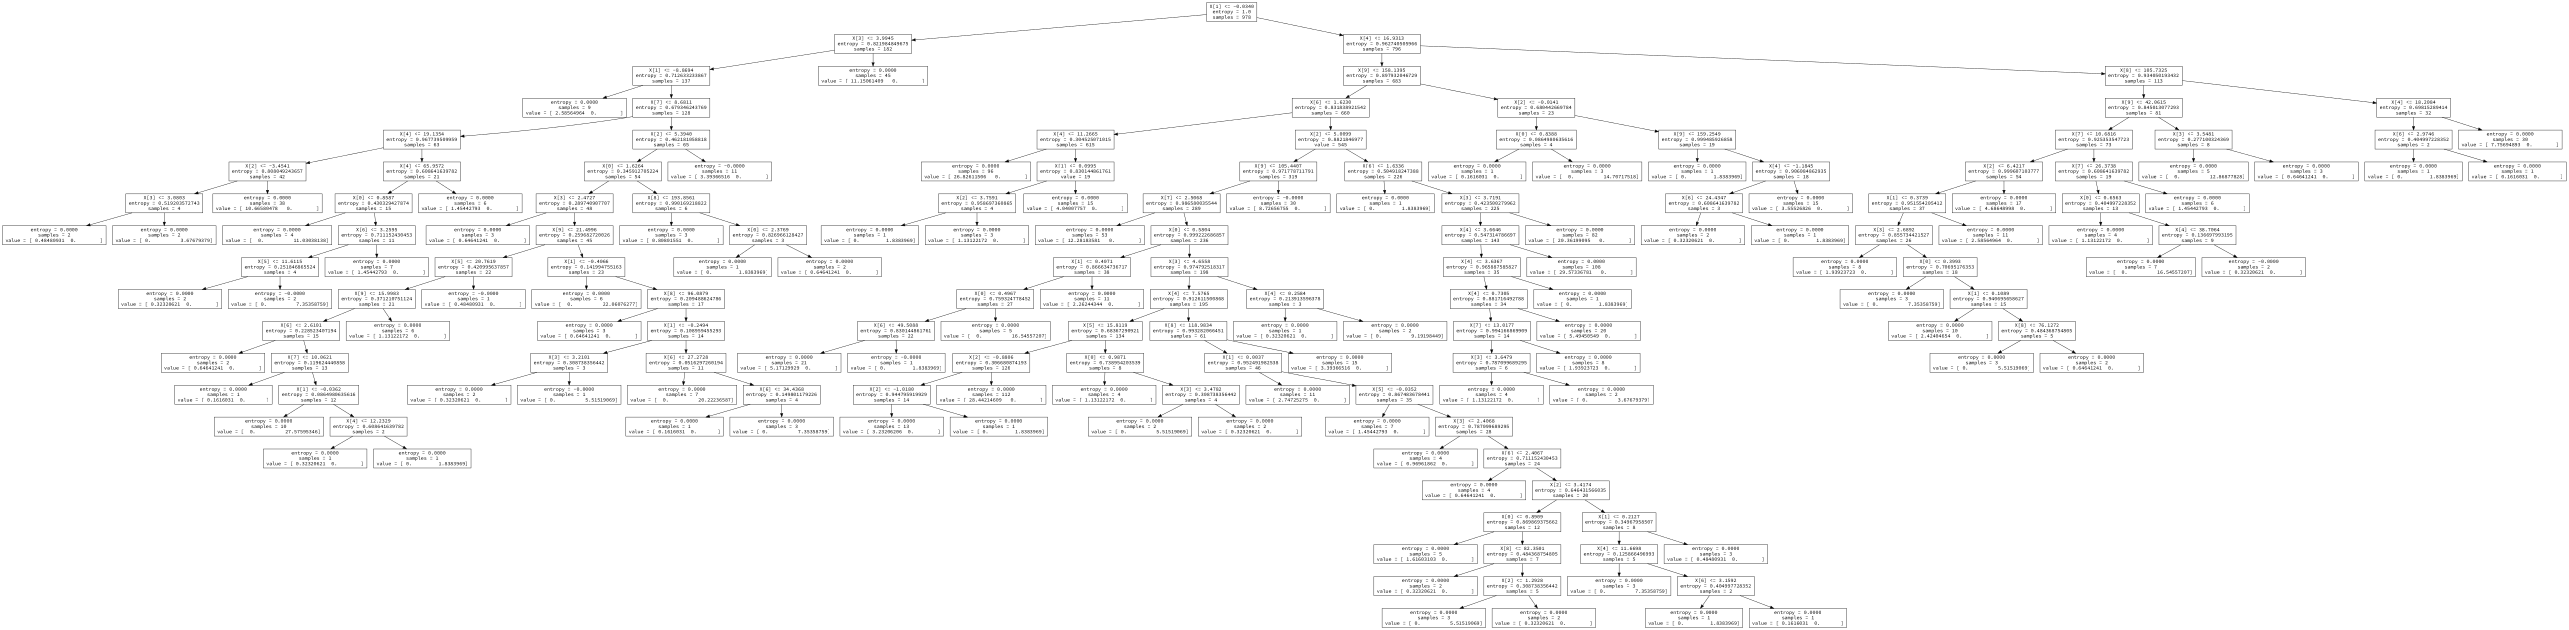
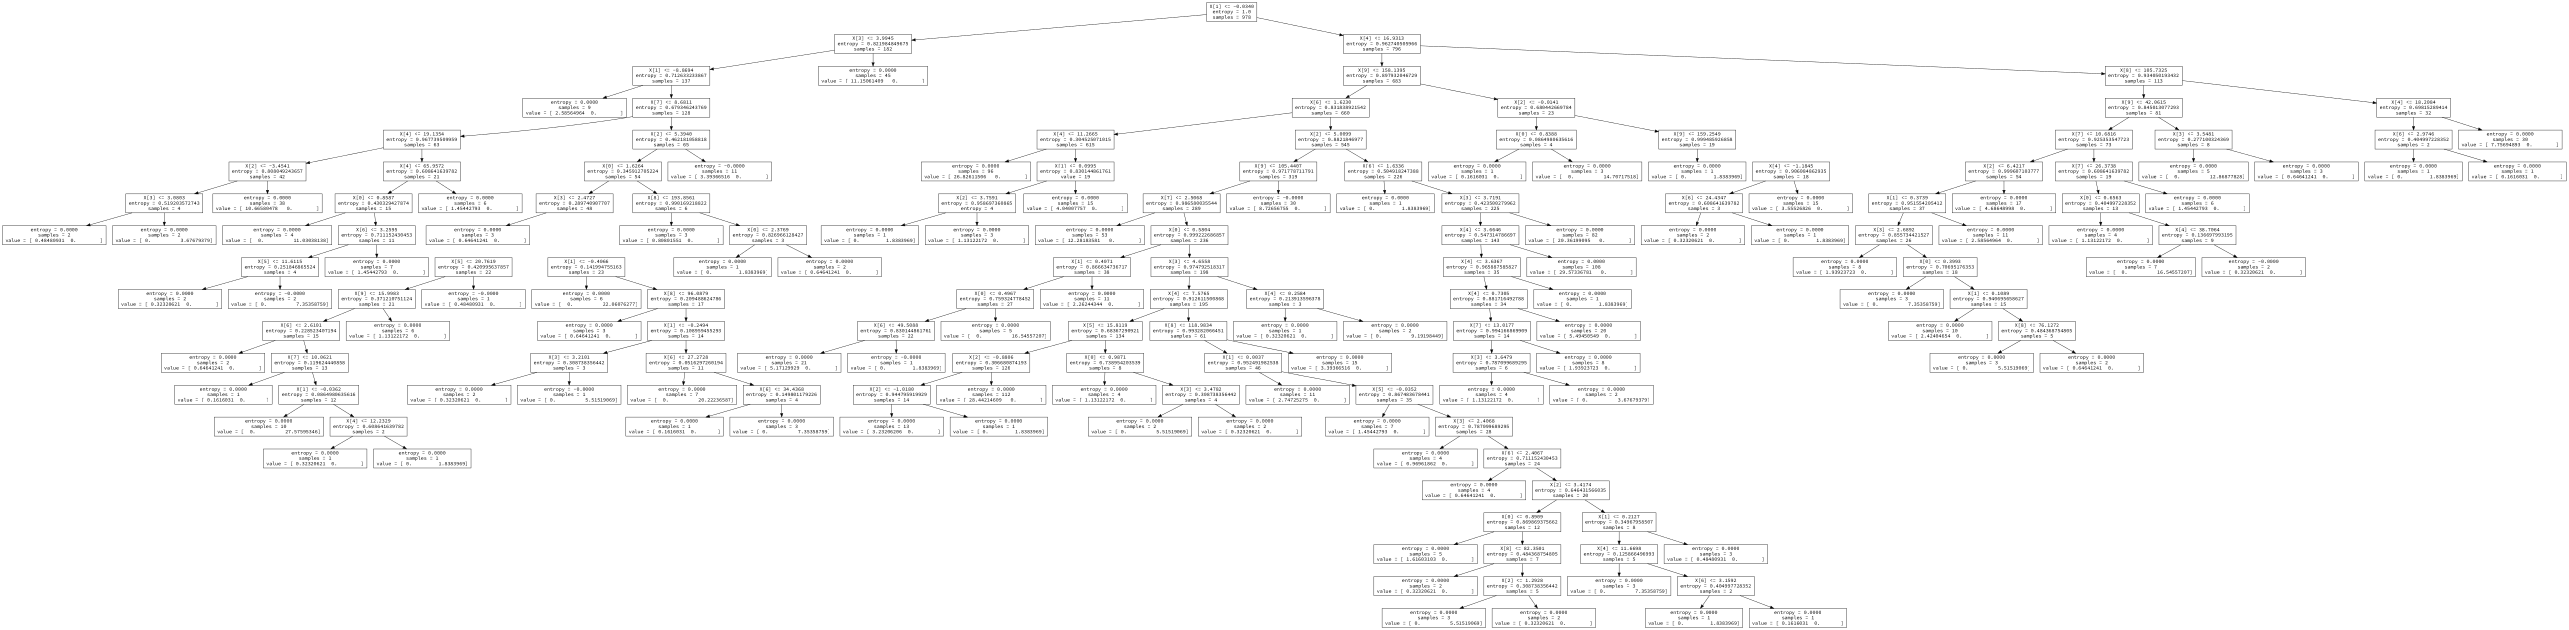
  digraph {
    fontname="Source Code Pro"
    node [fontname="Source Code Pro" shape=box]
    edge [fontname="Source Code Pro"]
    n1 [label="X[1] <= -0.0340\nentropy = 1.0\nsamples = 978"]
    n2 [label="X[3] <= 3.9945\nentropy = 0.821984849675\nsamples = 182"]
    n3 [label="X[4] <= 16.9313\nentropy = 0.962740505966\nsamples = 796"]
    n4 [label="X[1] <= -8.8694\nentropy = 0.712633233867\nsamples = 137"]
    n5 [label="entropy = 0.0000\nsamples = 45\nvalue = [ 11.15061409   0.        ]"]
    n6 [label="X[9] <= 158.1395\nentropy = 0.897932046729\nsamples = 683"]
    n7 [label="X[8] <= 105.7325\nentropy = 0.934050193432\nsamples = 113"]
    n8 [label="entropy = 0.0000\nsamples = 9\nvalue = [ 2.58564964  0.        ]"]
    n9 [label="X[7] <= 8.6811\nentropy = 0.679346243769\nsamples = 128"]
    n10 [label="X[4] <= 19.1354\nentropy = 0.967739509959\nsamples = 63"]
    n11 [label="X[2] <= 5.3940\nentropy = 0.462181058818\nsamples = 65"]
    n12 [label="X[2] <= -3.4541\nentropy = 0.808049243657\nsamples = 42"]
    n13 [label="X[4] <= 65.9572\nentropy = 0.608641639782\nsamples = 21"]
    n14 [label="X[0] <= 1.6264\nentropy = 0.345912705224\nsamples = 54"]
    n15 [label="entropy = -0.0000\nsamples = 11\nvalue = [ 3.39366516  0.        ]"]
    n16 [label="X[3] <= 3.0803\nentropy = 0.519203572743\nsamples = 4"]
    n17 [label="entropy = 0.0000\nsamples = 38\nvalue = [ 10.66580478   0.        ]"]
    n18 [label="X[0] <= 0.8587\nentropy = 0.430329427874\nsamples = 15"]
    n19 [label="entropy = 0.0000\nsamples = 6\nvalue = [ 1.45442793  0.        ]"]
    n20 [label="entropy = 0.0000\nsamples = 2\nvalue = [ 0.48480931  0.        ]"]
    n21 [label="entropy = 0.0000\nsamples = 2\nvalue = [ 0.          3.67679379]"]
    n22 [label="entropy = 0.0000\nsamples = 4\nvalue = [  0.          11.03038138]"]
    n23 [label="X[6] <= 3.2595\nentropy = 0.711152430453\nsamples = 11"]
    n24 [label="X[5] <= 11.6115\nentropy = 0.251846865524\nsamples = 4"]
    n25 [label="entropy = 0.0000\nsamples = 7\nvalue = [ 1.45442793  0.        ]"]
    n26 [label="entropy = 0.0000\nsamples = 2\nvalue = [ 0.32320621  0.        ]"]
    n27 [label="entropy = -0.0000\nsamples = 2\nvalue = [ 0.          7.35358759]"]
    n28 [label="X[3] <= 2.4727\nentropy = 0.289740907707\nsamples = 48"]
    n29 [label="X[8] <= 193.8561\nentropy = 0.990169218822\nsamples = 6"]
    n30 [label="entropy = 0.0000\nsamples = 3\nvalue = [ 0.64641241  0.        ]"]
-   n31 [label="X[9] <= 21.4996\nentropy = 0.259682720026\nsamples = 45"]
    n32 [label="entropy = 0.0000\nsamples = 3\nvalue = [ 0.80801551  0.        ]"]
    n33 [label="X[0] <= 2.3769\nentropy = 0.826966128427\nsamples = 3"]
    n34 [label="X[5] <= 20.7619\nentropy = 0.420995637857\nsamples = 22"]
    n35 [label="X[1] <= -0.4066\nentropy = 0.141994755163\nsamples = 23"]
    n36 [label="X[9] <= 15.9983\nentropy = 0.371210751124\nsamples = 21"]
    n37 [label="entropy = -0.0000\nsamples = 1\nvalue = [ 0.48480931  0.        ]"]
    n38 [label="entropy = 0.0000\nsamples = 6\nvalue = [  0.          22.06076277]"]
    n39 [label="X[8] <= 96.0879\nentropy = 0.209488624786\nsamples = 17"]
    n40 [label="X[6] <= 2.6101\nentropy = 0.228523407194\nsamples = 15"]
    n41 [label="entropy = 0.0000\nsamples = 6\nvalue = [ 1.13122172  0.        ]"]
    n42 [label="entropy = 0.0000\nsamples = 2\nvalue = [ 0.64641241  0.        ]"]
    n43 [label="X[7] <= 10.0621\nentropy = 0.119624440858\nsamples = 13"]
    n44 [label="entropy = 0.0000\nsamples = 1\nvalue = [ 0.1616031  0.       ]"]
    n45 [label="X[1] <= -0.0362\nentropy = 0.0864980635616\nsamples = 12"]
    n46 [label="entropy = 0.0000\nsamples = 10\nvalue = [  0.          27.57595346]"]
    n47 [label="X[4] <= 12.2329\nentropy = 0.608641639782\nsamples = 2"]
    n48 [label="entropy = 0.0000\nsamples = 1\nvalue = [ 0.32320621  0.        ]"]
    n49 [label="entropy = 0.0000\nsamples = 1\nvalue = [ 0.         1.8383969]"]
    n50 [label="entropy = 0.0000\nsamples = 3\nvalue = [ 0.64641241  0.        ]"]
    n51 [label="X[1] <= -0.2494\nentropy = 0.108959455293\nsamples = 14"]
    n52 [label="X[3] <= 3.2101\nentropy = 0.308738356442\nsamples = 3"]
    n53 [label="X[6] <= 27.2728\nentropy = 0.0516297260194\nsamples = 11"]
    n54 [label="entropy = 0.0000\nsamples = 2\nvalue = [ 0.32320621  0.        ]"]
    n55 [label="entropy = -0.0000\nsamples = 1\nvalue = [ 0.          5.51519069]"]
    n56 [label="entropy = 0.0000\nsamples = 7\nvalue = [  0.          20.22236587]"]
    n57 [label="X[6] <= 34.4368\nentropy = 0.149801179226\nsamples = 4"]
    n58 [label="entropy = 0.0000\nsamples = 1\nvalue = [ 0.1616031  0.       ]"]
    n59 [label="entropy = 0.0000\nsamples = 3\nvalue = [ 0.          7.35358759]"]
    n60 [label="entropy = 0.0000\nsamples = 1\nvalue = [ 0.         1.8383969]"]
    n61 [label="entropy = 0.0000\nsamples = 2\nvalue = [ 0.64641241  0.        ]"]
    n62 [label="X[6] <= 1.6230\nentropy = 0.831838921542\nsamples = 660"]
    n63 [label="X[2] <= -0.0141\nentropy = 0.680442669784\nsamples = 23"]
    n64 [label="X[9] <= 42.0615\nentropy = 0.845013077293\nsamples = 81"]
    n65 [label="X[4] <= 18.2084\nentropy = 0.69815289414\nsamples = 32"]
    n66 [label="X[4] <= 11.2665\nentropy = 0.304525071015\nsamples = 615"]
-   n67 [label="X[2] <= 5.0099\nentropy = 0.8821846977\nvalue = 545"]
+   n67 [label="X[2] <= 5.0099\nentropy = 0.8821846977\nsamples = 545"]
    n68 [label="X[0] <= 0.8388\nentropy = 0.0864980635616\nsamples = 4"]
    n69 [label="X[9] <= 159.2549\nentropy = 0.999485926858\nsamples = 19"]
    n70 [label="entropy = 0.0000\nsamples = 96\nvalue = [ 26.82611506   0.        ]"]
    n71 [label="X[1] <= 0.0995\nentropy = 0.830144861761\nvalue = 19"]
    n72 [label="X[9] <= 105.4407\nentropy = 0.971778711791\nsamples = 319"]
    n73 [label="X[6] <= 1.6336\nentropy = 0.504918247388\nsamples = 226"]
-   n74 [label="X[2] <= 3.7591\nentropy = 0.958697360865\nsamples = 4"]
+   n74 [label="X[2] <= 3.7591\nentropy = 0.958697360865\nentropy = 4"]
    n75 [label="entropy = 0.0000\nsamples = 15\nvalue = [ 4.04007757  0.        ]"]
    n76 [label="entropy = 0.0000\nsamples = 1\nvalue = [ 0.         1.8383969]"]
    n77 [label="entropy = 0.0000\nsamples = 3\nvalue = [ 1.13122172  0.        ]"]
    n78 [label="X[7] <= 2.5068\nentropy = 0.986580035544\nsamples = 289"]
    n79 [label="entropy = -0.0000\nsamples = 30\nvalue = [ 8.72656755  0.        ]"]
    n80 [label="entropy = 0.0000\nsamples = 1\nvalue = [ 0.         1.8383969]"]
    n81 [label="X[3] <= 3.7191\nentropy = 0.423500279962\nsamples = 225"]
    n82 [label="entropy = 0.0000\nsamples = 53\nvalue = [ 12.28183581   0.        ]"]
    n83 [label="X[0] <= 0.5804\nentropy = 0.999222686857\nsamples = 236"]
    n84 [label="X[1] <= 0.4071\nentropy = 0.866634736717\nsamples = 38"]
    n85 [label="X[3] <= 4.6558\nentropy = 0.974792518317\nsamples = 198"]
    n86 [label="X[0] <= 0.4967\nentropy = 0.759324778452\nsamples = 27"]
    n87 [label="entropy = 0.0000\nsamples = 11\nvalue = [ 2.26244344  0.        ]"]
    n88 [label="X[4] <= 7.5765\nentropy = 0.912611500868\nsamples = 195"]
    n89 [label="X[4] <= 0.2584\nentropy = 0.213913596378\nsamples = 3"]
    n90 [label="X[6] <= 49.5088\nentropy = 0.830144861761\nsamples = 22"]
    n91 [label="entropy = 0.0000\nsamples = 5\nvalue = [  0.          16.54557207]"]
    n92 [label="entropy = 0.0000\nsamples = 21\nvalue = [ 5.17129929  0.        ]"]
    n93 [label="entropy = -0.0000\nsamples = 1\nvalue = [ 0.         1.8383969]"]
    n94 [label="X[5] <= 15.8119\nentropy = 0.68367290921\nsamples = 134"]
    n95 [label="X[8] <= 118.9834\nentropy = 0.993282066451\nsamples = 61"]
    n96 [label="entropy = 0.0000\nsamples = 1\nvalue = [ 0.32320621  0.        ]"]
    n97 [label="entropy = 0.0000\nsamples = 2\nvalue = [ 0.          9.19198449]"]
    n98 [label="X[2] <= -0.8806\nentropy = 0.306680874193\nsamples = 126"]
    n99 [label="X[0] <= 0.9871\nentropy = 0.738954203539\nsamples = 8"]
    n100 [label="X[1] <= 0.0037\nentropy = 0.952491982538\nsamples = 46"]
    n101 [label="entropy = 0.0000\nsamples = 15\nvalue = [ 3.39366516  0.        ]"]
    n102 [label="X[2] <= -1.0180\nentropy = 0.944795919929\nsamples = 14"]
    n103 [label="entropy = 0.0000\nsamples = 112\nvalue = [ 28.44214609   0.        ]"]
    n104 [label="entropy = 0.0000\nsamples = 4\nvalue = [ 1.13122172  0.        ]"]
    n105 [label="X[3] <= 3.4782\nentropy = 0.308738356442\nsamples = 4"]
    n106 [label="entropy = 0.0000\nsamples = 13\nvalue = [ 3.23206206  0.        ]"]
    n107 [label="entropy = 0.0000\nsamples = 1\nvalue = [ 0.         1.8383969]"]
    n108 [label="entropy = 0.0000\nsamples = 2\nvalue = [ 0.          5.51519069]"]
    n109 [label="entropy = 0.0000\nsamples = 2\nvalue = [ 0.32320621  0.        ]"]
    n110 [label="entropy = 0.0000\nsamples = 11\nvalue = [ 2.74725275  0.        ]"]
    n111 [label="X[5] <= -0.0352\nentropy = 0.867483678441\nsamples = 35"]
    n112 [label="entropy = 0.0000\nsamples = 7\nvalue = [ 1.45442793  0.        ]"]
    n113 [label="X[3] <= 2.4068\nentropy = 0.787099689295\nsamples = 28"]
    n114 [label="entropy = 0.0000\nsamples = 4\nvalue = [ 0.96961862  0.        ]"]
    n115 [label="X[6] <= 2.4067\nentropy = 0.711152430453\nsamples = 24"]
    n116 [label="entropy = 0.0000\nsamples = 4\nvalue = [ 0.64641241  0.        ]"]
    n117 [label="X[2] <= 3.4174\nentropy = 0.646431566035\nsamples = 20"]
    n118 [label="X[0] <= 0.8909\nentropy = 0.869869375662\nsamples = 12"]
    n119 [label="X[1] <= 0.2127\nentropy = 0.34967958507\nsamples = 8"]
    n120 [label="entropy = 0.0000\nsamples = 5\nvalue = [ 1.61603103  0.        ]"]
    n121 [label="X[8] <= 82.3501\nentropy = 0.484368754805\nsamples = 7"]
    n122 [label="X[4] <= 11.6698\nentropy = 0.125866496993\nsamples = 5"]
    n123 [label="entropy = 0.0000\nsamples = 3\nvalue = [ 0.48480931  0.        ]"]
    n124 [label="entropy = 0.0000\nsamples = 2\nvalue = [ 0.32320621  0.        ]"]
    n125 [label="X[2] <= 1.2928\nentropy = 0.308738356442\nsamples = 5"]
    n126 [label="entropy = 0.0000\nsamples = 3\nvalue = [ 0.          5.51519069]"]
    n127 [label="entropy = 0.0000\nsamples = 2\nvalue = [ 0.32320621  0.        ]"]
    n128 [label="entropy = 0.0000\nsamples = 3\nvalue = [ 0.          7.35358759]"]
    n129 [label="X[6] <= 3.1592\nentropy = 0.404997728352\nsamples = 2"]
    n130 [label="entropy = 0.0000\nsamples = 1\nvalue = [ 0.         1.8383969]"]
    n131 [label="entropy = 0.0000\nsamples = 1\nvalue = [ 0.1616031  0.       ]"]
    n132 [label="X[4] <= 3.6646\nentropy = 0.547314786697\nsamples = 143"]
    n133 [label="entropy = 0.0000\nsamples = 82\nvalue = [ 20.36199095   0.        ]"]
    n134 [label="X[4] <= 3.6367\nentropy = 0.965887585827\nsamples = 35"]
    n135 [label="entropy = 0.0000\nsamples = 108\nvalue = [ 29.57336781   0.        ]"]
    n136 [label="X[4] <= 0.7305\nentropy = 0.881716492788\nsamples = 34"]
    n137 [label="entropy = 0.0000\nsamples = 1\nvalue = [ 0.         1.8383969]"]
    n138 [label="X[7] <= 13.0177\nentropy = 0.994166869909\nsamples = 14"]
    n139 [label="entropy = 0.0000\nsamples = 20\nvalue = [ 5.49450549  0.        ]"]
    n140 [label="X[3] <= 3.6479\nentropy = 0.787099689295\nsamples = 6"]
    n141 [label="entropy = 0.0000\nsamples = 8\nvalue = [ 1.93923723  0.        ]"]
    n142 [label="entropy = 0.0000\nsamples = 4\nvalue = [ 1.13122172  0.        ]"]
    n143 [label="entropy = 0.0000\nsamples = 2\nvalue = [ 0.          3.67679379]"]
    n144 [label="entropy = 0.0000\nsamples = 1\nvalue = [ 0.1616031  0.       ]"]
    n145 [label="entropy = 0.0000\nsamples = 3\nvalue = [  0.          14.70717518]"]
    n146 [label="entropy = 0.0000\nsamples = 1\nvalue = [ 0.         1.8383969]"]
    n147 [label="X[4] <= -1.1845\nentropy = 0.906084862935\nsamples = 18"]
    n148 [label="X[6] <= 24.4347\nentropy = 0.608641639782\nsamples = 3"]
    n149 [label="entropy = 0.0000\nsamples = 15\nvalue = [ 3.55526826  0.        ]"]
    n150 [label="entropy = 0.0000\nsamples = 2\nvalue = [ 0.32320621  0.        ]"]
    n151 [label="entropy = 0.0000\nsamples = 1\nvalue = [ 0.         1.8383969]"]
    n152 [label="X[7] <= 10.6816\nentropy = 0.925353547723\nsamples = 73"]
    n153 [label="X[3] <= 3.5481\nentropy = 0.277100324369\nsamples = 8"]
    n154 [label="X[6] <= 2.9746\nentropy = 0.404997228352\nsamples = 2"]
    n155 [label="entropy = 0.0000\nsamples = 30\nvalue = [ 7.75694893  0.        ]"]
    n156 [label="X[2] <= 6.4217\nentropy = 0.999607103777\nsamples = 54"]
    n157 [label="X[7] <= 26.3738\nentropy = 0.608641639782\nsamples = 19"]
    n158 [label="entropy = 0.0000\nsamples = 5\nvalue = [  0.          12.86877828]"]
    n159 [label="entropy = 0.0000\nsamples = 3\nvalue = [ 0.64641241  0.        ]"]
    n160 [label="X[1] <= 0.3739\nentropy = 0.951554205412\nsamples = 37"]
    n161 [label="entropy = 0.0000\nsamples = 17\nvalue = [ 4.68648998  0.        ]"]
    n162 [label="X[0] <= 0.6563\nentropy = 0.404997228352\nsamples = 13"]
    n163 [label="entropy = 0.0000\nsamples = 6\nvalue = [ 1.45442793  0.        ]"]
    n164 [label="X[3] <= 2.6892\nentropy = 0.855734421527\nsamples = 26"]
    n165 [label="entropy = 0.0000\nsamples = 11\nvalue = [ 2.58564964  0.        ]"]
    n166 [label="entropy = 0.0000\nsamples = 8\nvalue = [ 1.93923723  0.        ]"]
    n167 [label="X[0] <= 0.3993\nentropy = 0.70695176353\nsamples = 18"]
    n168 [label="entropy = 0.0000\nsamples = 3\nvalue = [ 0.          7.35358759]"]
    n169 [label="X[1] <= 0.1089\nentropy = 0.940695658627\nsamples = 15"]
    n170 [label="entropy = 0.0000\nsamples = 10\nvalue = [ 2.42404654  0.        ]"]
    n171 [label="X[8] <= 76.1272\nentropy = 0.484368754805\nsamples = 5"]
    n172 [label="entropy = 0.0000\nsamples = 3\nvalue = [ 0.          5.51519069]"]
    n173 [label="entropy = 0.0000\nsamples = 2\nvalue = [ 0.64641241  0.        ]"]
    n174 [label="entropy = 0.0000\nsamples = 4\nvalue = [ 1.13122172  0.        ]"]
    n175 [label="X[4] <= 38.7064\nentropy = 0.136697993195\nsamples = 9"]
    n176 [label="entropy = 0.0000\nsamples = 7\nvalue = [  0.          16.54557207]"]
    n177 [label="entropy = -0.0000\nsamples = 2\nvalue = [ 0.32320621  0.        ]"]
    n178 [label="entropy = 0.0000\nsamples = 1\nvalue = [ 0.         1.8383969]"]
    n179 [label="entropy = 0.0000\nsamples = 1\nvalue = [ 0.1616031  0.       ]"]
    n1 -> n2
    n1 -> n3
    n2 -> n4
    n2 -> n5
    n3 -> n6
    n3 -> n7
    n4 -> n8
    n4 -> n9
    n6 -> n62
    n6 -> n63
    n7 -> n64
    n7 -> n65
    n9 -> n10
    n9 -> n11
    n10 -> n12
    n10 -> n13
    n11 -> n14
    n11 -> n15
    n12 -> n16
    n12 -> n17
    n13 -> n18
    n13 -> n19
    n14 -> n28
    n14 -> n29
    n16 -> n20
    n16 -> n21
    n18 -> n22
    n18 -> n23
    n23 -> n24
    n23 -> n25
    n24 -> n26
    n24 -> n27
    n28 -> n30
-   n28 -> n31
    n29 -> n32
    n29 -> n33
-   n31 -> n34
-   n31 -> n35
    n33 -> n60
    n33 -> n61
    n34 -> n36
    n34 -> n37
    n35 -> n38
    n35 -> n39
    n36 -> n40
    n36 -> n41
    n39 -> n50
    n39 -> n51
    n40 -> n42
    n40 -> n43
    n43 -> n44
    n43 -> n45
    n45 -> n46
    n45 -> n47
    n47 -> n48
    n47 -> n49
    n51 -> n52
    n51 -> n53
    n52 -> n54
    n52 -> n55
    n53 -> n56
    n53 -> n57
    n57 -> n58
    n57 -> n59
    n62 -> n66
    n62 -> n67
    n63 -> n68
    n63 -> n69
    n64 -> n152
    n64 -> n153
    n65 -> n154
    n65 -> n155
    n66 -> n70
    n66 -> n71
    n67 -> n72
    n67 -> n73
    n68 -> n144
    n68 -> n145
    n69 -> n146
-   n69 -> n147
    n71 -> n74
    n71 -> n75
    n72 -> n78
    n72 -> n79
    n73 -> n80
    n73 -> n81
    n74 -> n76
    n74 -> n77
    n78 -> n82
    n78 -> n83
    n81 -> n132
    n81 -> n133
    n83 -> n84
    n83 -> n85
    n84 -> n86
    n84 -> n87
    n85 -> n88
    n85 -> n89
    n86 -> n90
    n86 -> n91
    n88 -> n94
    n88 -> n95
    n89 -> n96
    n89 -> n97
    n90 -> n92
    n90 -> n93
    n94 -> n98
    n94 -> n99
    n95 -> n100
    n95 -> n101
    n98 -> n102
    n98 -> n103
    n99 -> n104
    n99 -> n105
    n100 -> n110
    n100 -> n111
    n102 -> n106
    n102 -> n107
    n105 -> n108
    n105 -> n109
    n111 -> n112
    n111 -> n113
    n113 -> n114
    n113 -> n115
    n115 -> n116
    n115 -> n117
    n117 -> n118
    n117 -> n119
    n118 -> n120
    n118 -> n121
    n119 -> n122
    n119 -> n123
    n121 -> n124
    n121 -> n125
    n122 -> n128
    n122 -> n129
    n125 -> n126
    n125 -> n127
    n129 -> n130
    n129 -> n131
    n132 -> n134
    n132 -> n135
    n134 -> n136
    n134 -> n137
    n136 -> n138
    n136 -> n139
    n138 -> n140
    n138 -> n141
    n140 -> n142
    n140 -> n143
    n147 -> n148
    n147 -> n149
    n148 -> n150
    n148 -> n151
    n152 -> n156
    n152 -> n157
    n153 -> n158
    n153 -> n159
    n154 -> n178
    n154 -> n179
    n156 -> n160
    n156 -> n161
    n157 -> n162
    n157 -> n163
    n160 -> n164
    n160 -> n165
    n162 -> n174
    n162 -> n175
    n164 -> n166
    n164 -> n167
    n167 -> n168
    n167 -> n169
    n169 -> n170
    n169 -> n171
    n171 -> n172
    n171 -> n173
    n175 -> n176
    n175 -> n177
  }
